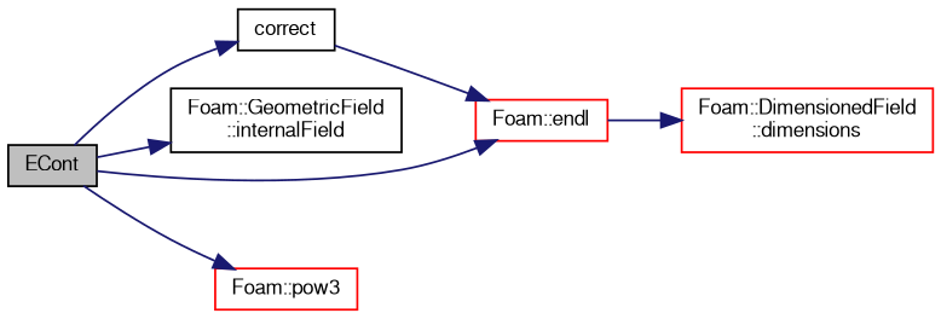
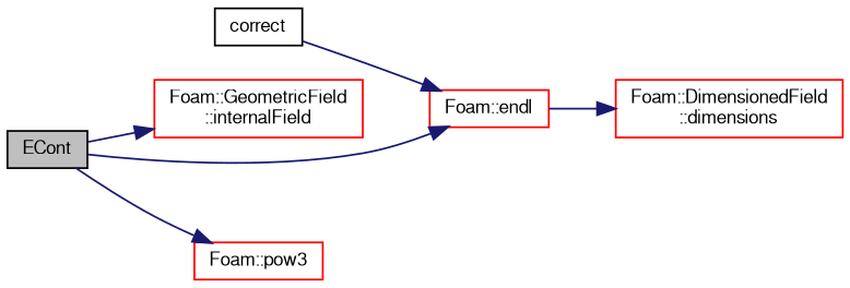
  digraph {
    rankdir=LR
    node [color=black fontname=FreeSans fontsize=10 shape=record]
    edge [color=midnightblue fontname=FreeSans fontsize=10 labelfontname=FreeSans labelfontsize=10 style=solid]
    n1 [fillcolor=grey75 fontcolor=black height=0.2 label=ECont style=filled width=0.4]
    n2 [height=0.2 label=correct width=0.4]
-   n3 [height=0.2 label="Foam::GeometricField\l::internalField" width=0.4]
+   n3 [color=red height=0.2 label="Foam::GeometricField\l::internalField" width=0.4]
    n4 [color=red height=0.2 label="Foam::endl" width=0.4]
    n5 [color=red height=0.2 label="Foam::pow3" width=0.4]
    n6 [color=red height=0.2 label="Foam::DimensionedField\l::dimensions" width=0.4]
-   n1 -> n2
    n1 -> n3
    n1 -> n4
    n1 -> n5
    n2 -> n4
    n4 -> n6
  }
